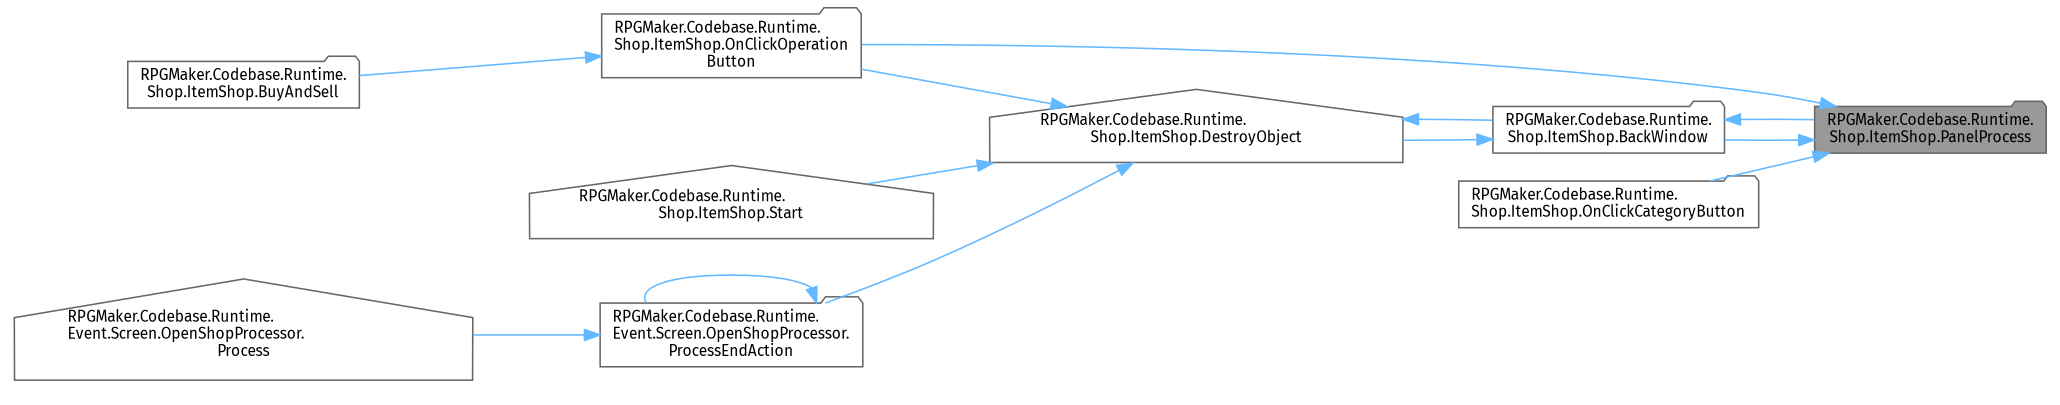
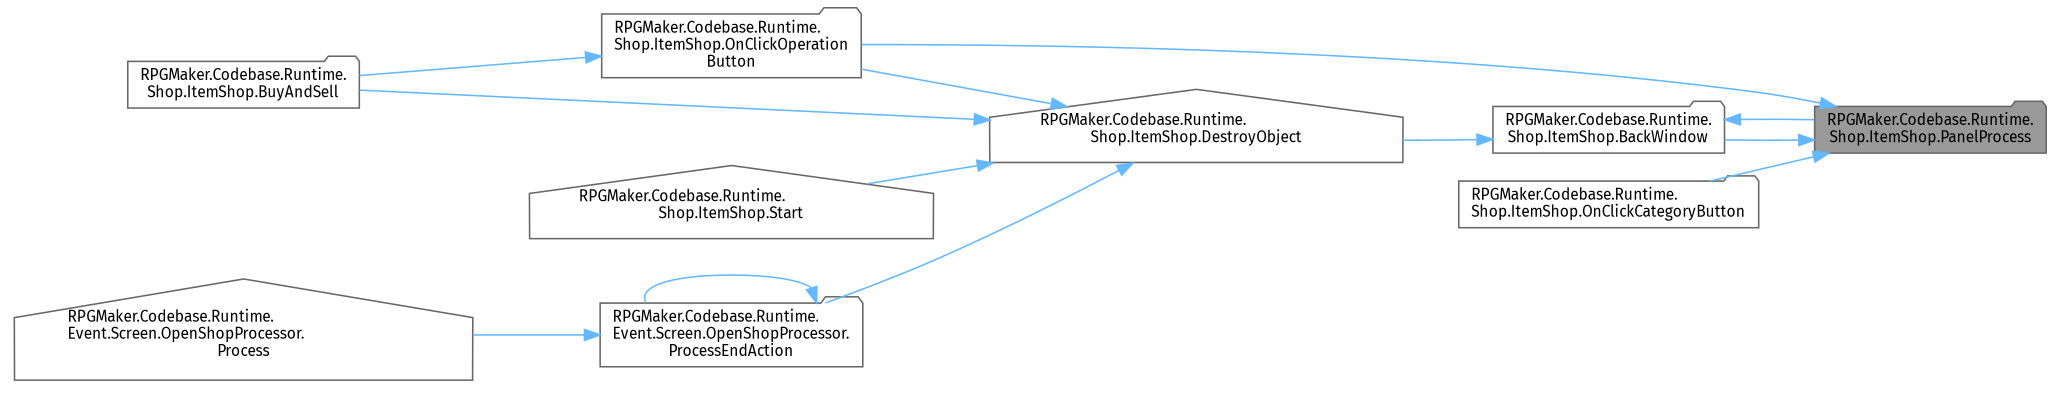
  digraph {
    fontname="Fira Sans"
    rankdir=RL
    node [color=grey40 fillcolor=white fontname="Fira Sans" fontsize=10 shape=folder style=filled]
    edge [color=steelblue1 dir=back fontname="Fira Sans" fontsize=10 labelfontname=Helvetica labelfontsize=10 style=solid]
    n1 [color=gray40 fillcolor=grey60 fontcolor=black height=0.2 label="RPGMaker.Codebase.Runtime.\lShop.ItemShop.PanelProcess" width=0.4]
    n2 [height=0.2 label="RPGMaker.Codebase.Runtime.\lShop.ItemShop.BackWindow" width=0.4]
    n3 [height=0.2 label="RPGMaker.Codebase.Runtime.\lShop.ItemShop.OnClickOperation\lButton" width=0.4]
    n4 [height=0.2 label="RPGMaker.Codebase.Runtime.\lShop.ItemShop.OnClickCategoryButton" width=0.4]
    n5 [height=0.2 label="RPGMaker.Codebase.Runtime.\lShop.ItemShop.DestroyObject" shape=house width=0.4]
    n6 [height=0.2 label="RPGMaker.Codebase.Runtime.\lShop.ItemShop.BuyAndSell" width=0.4]
    n7 [height=0.2 label="RPGMaker.Codebase.Runtime.\lShop.ItemShop.Start" shape=house width=0.4]
    n8 [height=0.2 label="RPGMaker.Codebase.Runtime.\lEvent.Screen.OpenShopProcessor.\lProcessEndAction" width=0.4]
    n9 [height=0.2 label="RPGMaker.Codebase.Runtime.\lEvent.Screen.OpenShopProcessor.\lProcess" shape=house width=0.4]
    n1 -> n2
    n1 -> n3
    n1 -> n4
    n2 -> n1
    n2 -> n5
    n3 -> n6
-   n5 -> n2
+   n5 -> n6
    n5 -> n3
    n5 -> n7
    n5 -> n8
    n8 -> n8
    n8 -> n9
  }
